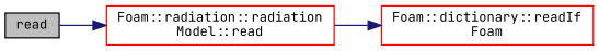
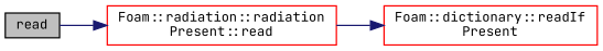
  digraph {
    fontname="JetBrains Mono"
    rankdir=LR
    node [color=red fontname="JetBrains Mono" fontsize=10 shape=record]
    edge [color=midnightblue fontname="JetBrains Mono" fontsize=10 labelfontname=FreeSans labelfontsize=10 style=solid]
    n1 [color=black fillcolor=grey75 fontcolor=black height=0.2 label=read style=filled width=0.4]
-   n2 [height=0.2 label="Foam::radiation::radiation\lModel::read" width=0.4]
-   n3 [height=0.2 label="Foam::dictionary::readIf\lFoam" width=0.4]
+   n2 [height=0.2 label="Foam::radiation::radiation\lPresent::read" width=0.4]
+   n3 [height=0.2 label="Foam::dictionary::readIf\lPresent" width=0.4]
    n1 -> n2
    n2 -> n3
  }
